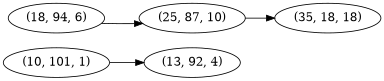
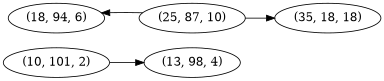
  digraph {
    rankdir=LR
-   "(10, 101, 2)" [label="(10, 101, 1)"]
-   "(13, 98, 4)" [label="(13, 92, 4)"]
+   "(10, 101, 2)"
+   "(13, 98, 4)"
    "(18, 94, 6)"
    "(25, 87, 10)"
    n5 [label="(35, 18, 18)"]
    "(10, 101, 2)" -> "(13, 98, 4)"
-   "(18, 94, 6)" -> "(25, 87, 10)"
+   "(25, 87, 10)" -> "(18, 94, 6)"
    "(25, 87, 10)" -> n5
  }
